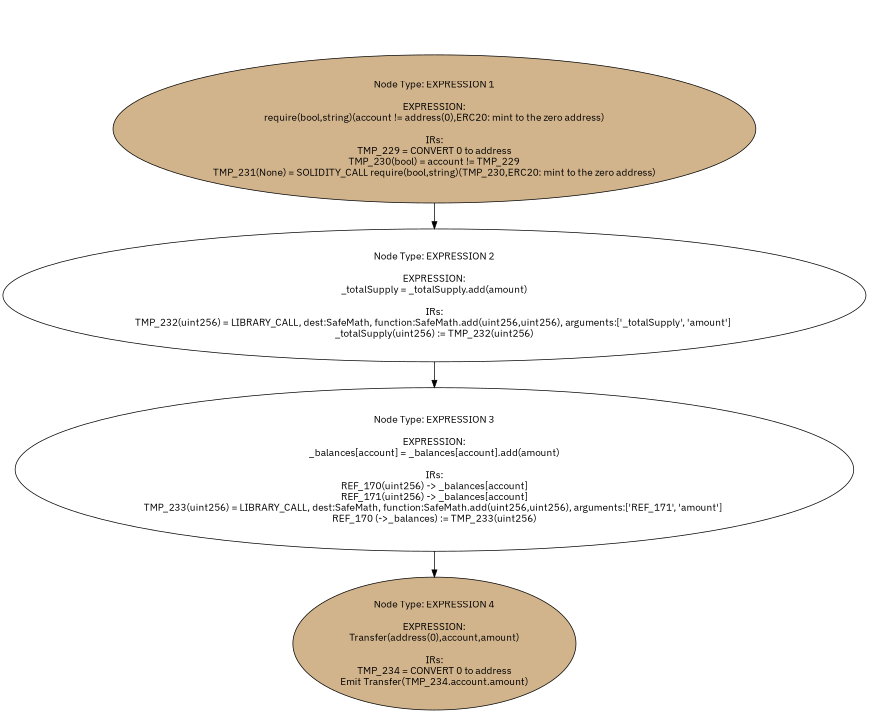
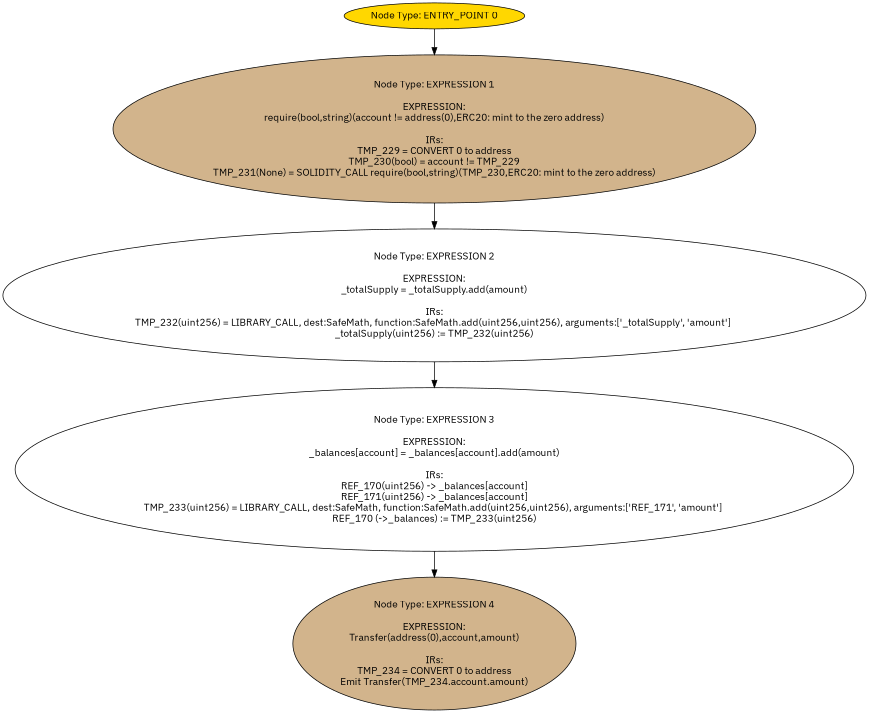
  digraph {
    fontname="IBM Plex Sans"
    node [style=filled fillcolor=tan fontname="IBM Plex Sans"]
    edge [fontname="IBM Plex Sans"]
+   n1 [label="Node Type: ENTRY_POINT 0\n" fillcolor=gold]
    n2 [label="Node Type: EXPRESSION 1\n\nEXPRESSION:\nrequire(bool,string)(account != address(0),ERC20: mint to the zero address)\n\nIRs:\nTMP_229 = CONVERT 0 to address\nTMP_230(bool) = account != TMP_229\nTMP_231(None) = SOLIDITY_CALL require(bool,string)(TMP_230,ERC20: mint to the zero address)"]
    n3 [label="Node Type: EXPRESSION 2\n\nEXPRESSION:\n_totalSupply = _totalSupply.add(amount)\n\nIRs:\nTMP_232(uint256) = LIBRARY_CALL, dest:SafeMath, function:SafeMath.add(uint256,uint256), arguments:['_totalSupply', 'amount'] \n_totalSupply(uint256) := TMP_232(uint256)" fillcolor=white]
    n4 [label="Node Type: EXPRESSION 3\n\nEXPRESSION:\n_balances[account] = _balances[account].add(amount)\n\nIRs:\nREF_170(uint256) -> _balances[account]\nREF_171(uint256) -> _balances[account]\nTMP_233(uint256) = LIBRARY_CALL, dest:SafeMath, function:SafeMath.add(uint256,uint256), arguments:['REF_171', 'amount'] \nREF_170 (->_balances) := TMP_233(uint256)" fillcolor=white]
    n5 [label="Node Type: EXPRESSION 4\n\nEXPRESSION:\nTransfer(address(0),account,amount)\n\nIRs:\nTMP_234 = CONVERT 0 to address\nEmit Transfer(TMP_234.account.amount)"]
+   n1 -> n2
    n2 -> n3
    n3 -> n4
    n4 -> n5
  }
